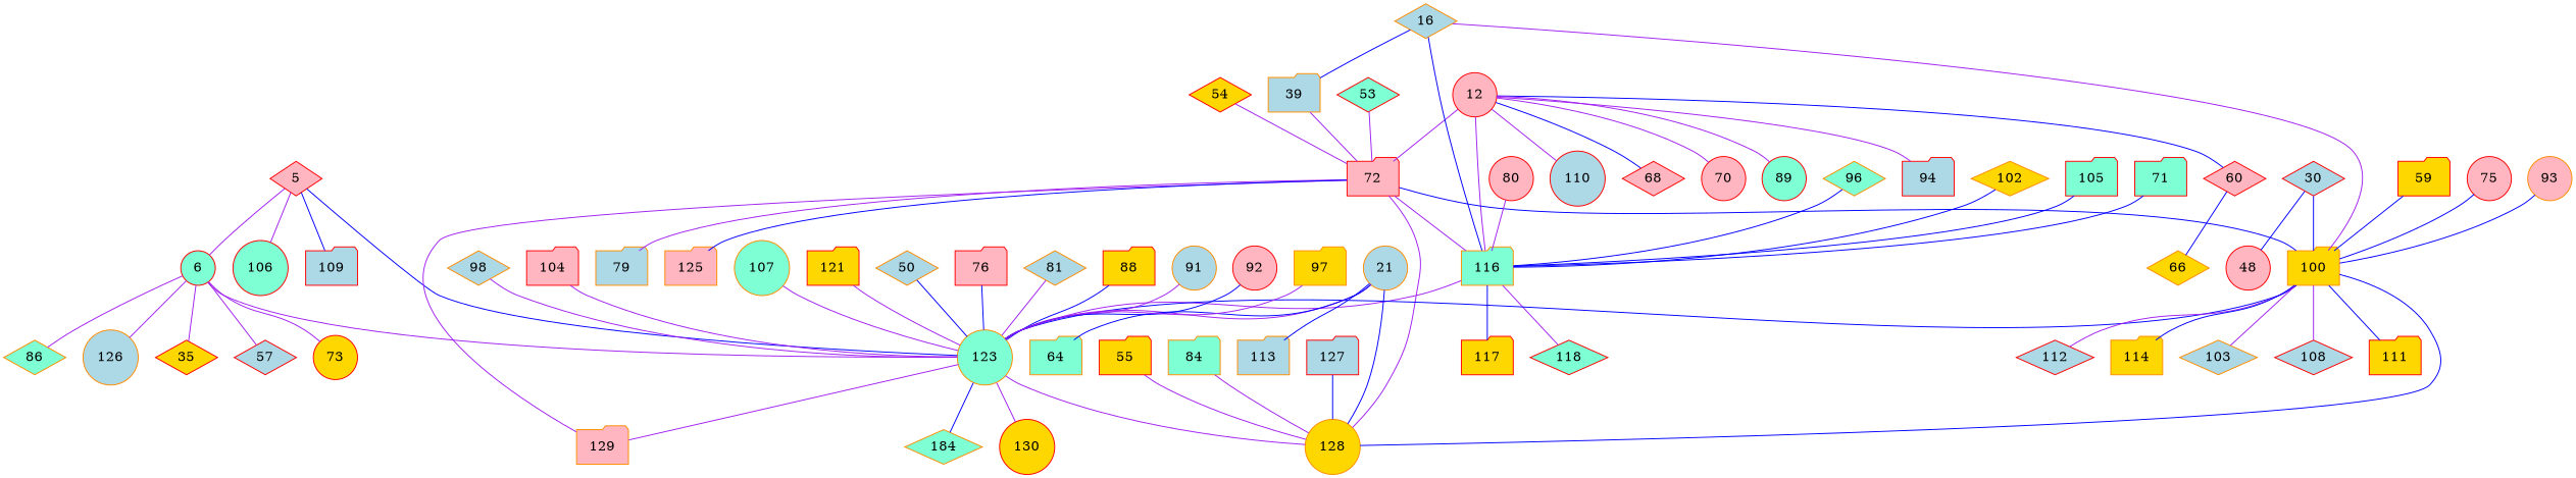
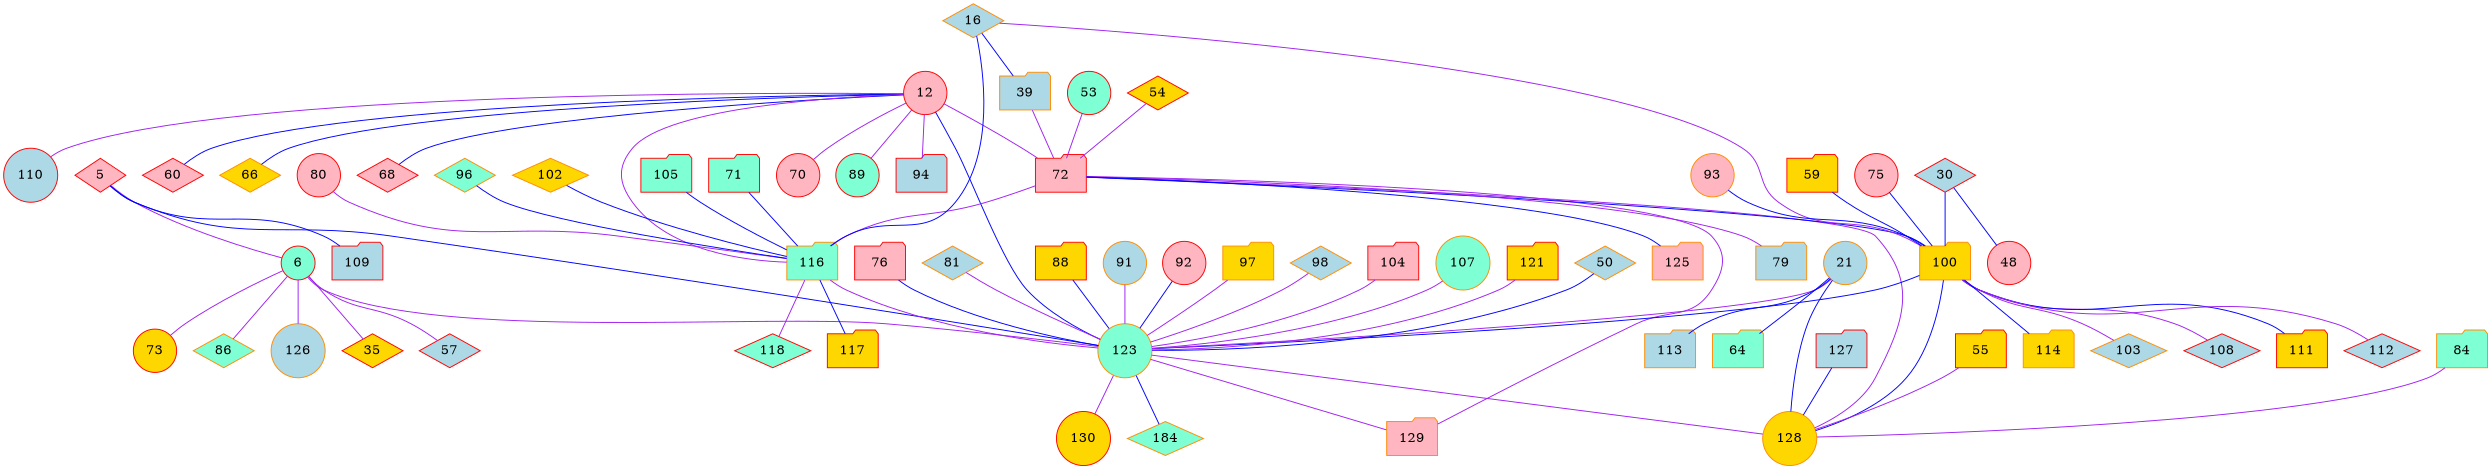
  graph {
    node [color=red fillcolor=lightblue shape=folder style=filled]
    edge [color=purple]
    5 [fillcolor=lightpink shape=diamond super="+3"]
    6 [fillcolor=aquamarine shape=circle super="+2"]
-   106 [fillcolor=aquamarine shape=circle]
    109
    123 [color=darkorange fillcolor=aquamarine shape=circle super="+52+65+46+69+120"]
    35 [fillcolor=gold shape=diamond]
    57 [shape=diamond]
    73 [fillcolor=gold shape=circle super="+37+43"]
    86 [color=darkorange fillcolor=aquamarine shape=diamond]
    126 [color=darkorange shape=circle]
    128 [color=darkorange fillcolor=gold shape=circle super="+119+23"]
    129 [color=darkorange fillcolor=lightpink]
    n13 [color=darkorange fillcolor=aquamarine label=184 shape=diamond]
    130 [fillcolor=gold shape=circle super="+122"]
    12 [fillcolor=lightpink shape=circle super="+11"]
    60 [fillcolor=lightpink shape=diamond]
    66 [color=darkorange fillcolor=gold shape=diamond]
    68 [fillcolor=lightpink shape=diamond]
    70 [fillcolor=lightpink shape=circle]
    n20 [fillcolor=lightpink label=72 super="+10"]
    89 [fillcolor=aquamarine shape=circle super="+36+49"]
    94
    110 [shape=circle]
    116 [color=darkorange fillcolor=aquamarine super="+90+115"]
    100 [color=darkorange fillcolor=gold super="+85+87+95+26"]
    79 [color=darkorange]
    125 [color=darkorange fillcolor=lightpink]
    117 [fillcolor=gold super="+101"]
    118 [fillcolor=aquamarine shape=diamond]
    16 [color=darkorange shape=diamond super="+15"]
    39 [color=darkorange]
    103 [color=darkorange shape=diamond]
    108 [shape=diamond]
    111 [fillcolor=gold]
    112 [shape=diamond]
    114 [color=darkorange fillcolor=gold]
    21 [color=darkorange shape=circle super="+19"]
    64 [color=darkorange fillcolor=aquamarine]
    113 [color=darkorange]
    30 [shape=diamond super="+29"]
    48 [fillcolor=lightpink shape=circle super="+31"]
    50 [color=darkorange shape=diamond]
-   53 [fillcolor=aquamarine shape=diamond]
+   53 [fillcolor=aquamarine shape=circle]
    54 [fillcolor=gold shape=diamond]
    55 [fillcolor=gold]
    59 [fillcolor=gold]
    71 [fillcolor=aquamarine]
    75 [fillcolor=lightpink shape=circle]
    76 [fillcolor=lightpink]
    80 [fillcolor=lightpink shape=circle]
    81 [color=darkorange shape=diamond]
    84 [color=darkorange fillcolor=aquamarine super="+72"]
    88 [fillcolor=gold]
    91 [color=darkorange shape=circle]
    92 [fillcolor=lightpink shape=circle]
    93 [color=darkorange fillcolor=lightpink shape=circle]
    96 [color=darkorange fillcolor=aquamarine shape=diamond super="+32+38+56+78+83"]
    97 [color=darkorange fillcolor=gold]
    98 [color=darkorange shape=diamond]
    102 [color=darkorange fillcolor=gold shape=diamond]
    104 [fillcolor=lightpink super="+99"]
    105 [fillcolor=aquamarine]
    107 [color=darkorange fillcolor=aquamarine shape=circle]
    121 [fillcolor=gold]
    127
    5 -- 6 [weight=4]
-   5 -- 106
    5 -- 109 [color=blue]
    5 -- 123 [color=blue weight=4]
    6 -- 123 [weight=5]
    6 -- 35
    6 -- 57
    6 -- 73
    6 -- 86
    6 -- 126
    123 -- 128 [weight=4]
    123 -- 129
    123 -- n13 [color=blue]
    123 -- 130
+   12 -- 123 [color=blue weight=5]
    12 -- 60 [color=blue]
-   60 -- 66 [color=blue]
+   12 -- 66 [color=blue]
    12 -- 68 [color=blue]
    12 -- 70
    12 -- n20 [weight=8]
    12 -- 89
    12 -- 94
    12 -- 110
    12 -- 116
    n20 -- 128
    n20 -- 129
    n20 -- 116 [weight=2]
    n20 -- 100 [color=blue weight=2]
    n20 -- 79
    n20 -- 125 [color=blue]
    116 -- 123 [weight=2]
    116 -- 117 [color=blue]
    116 -- 118
    100 -- 123 [color=blue weight=3]
    100 -- 128 [color=blue]
    100 -- 103
    100 -- 108
    100 -- 111 [color=blue]
    100 -- 112
    100 -- 114 [color=blue]
    16 -- 116 [color=blue weight=8]
    16 -- 100
    16 -- 39 [color=blue]
    39 -- n20
    21 -- 123 [weight=4]
    21 -- 128 [color=blue weight=4]
    21 -- 64 [color=blue]
    21 -- 113 [color=blue]
    30 -- 100 [color=blue weight=8]
    30 -- 48 [color=blue]
    50 -- 123 [color=blue]
    53 -- n20
    54 -- n20
    55 -- 128
    59 -- 100 [color=blue]
    71 -- 116 [color=blue]
    75 -- 100 [color=blue]
    76 -- 123 [color=blue]
    80 -- 116
    81 -- 123
    84 -- 128
    88 -- 123 [color=blue]
    91 -- 123
    92 -- 123 [color=blue]
    93 -- 100 [color=blue]
    96 -- 116 [color=blue]
    97 -- 123
    98 -- 123
    102 -- 116 [color=blue]
    104 -- 123
    105 -- 116 [color=blue]
    107 -- 123
    121 -- 123
    127 -- 128 [color=blue]
  }
